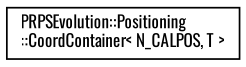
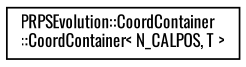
  digraph {
    rankdir=LR
    fontname=Oswald
-   n1 [color=black fillcolor=white fontname=Oswald fontsize=10 height=0.2 label="PRPSEvolution::Positioning\l::CoordContainer\< N_CALPOS, T \>" shape=record style=filled width=0.4]
+   n1 [color=black fillcolor=white fontname=Oswald fontsize=10 height=0.2 label="PRPSEvolution::CoordContainer\l::CoordContainer\< N_CALPOS, T \>" shape=record style=filled width=0.4]
  }
